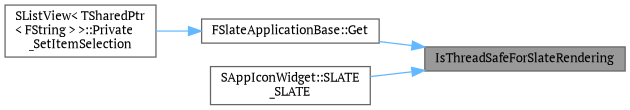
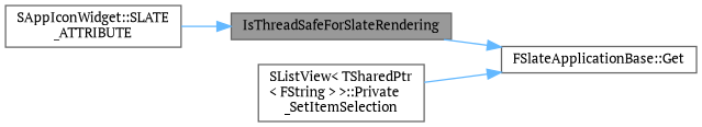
  digraph {
    fontname="PT Serif"
    rankdir=RL
    node [color=grey40 fillcolor=white fontname="PT Serif" fontsize=10 shape=box style=filled]
    edge [color=steelblue1 dir=back fontname="PT Serif" fontsize=10 labelfontname=Helvetica labelfontsize=10 style=solid]
    n1 [color=gray40 fillcolor=grey60 fontcolor=black height=0.2 label=IsThreadSafeForSlateRendering width=0.4]
    n2 [height=0.2 label="FSlateApplicationBase::Get" width=0.4]
-   n3 [height=0.2 label="SAppIconWidget::SLATE\l_SLATE" width=0.4]
+   n3 [height=0.2 label="SAppIconWidget::SLATE\l_ATTRIBUTE" width=0.4]
    n4 [height=0.2 label="SListView\< TSharedPtr\l\< FString \> \>::Private\l_SetItemSelection" width=0.4]
-   n1 -> n2
+   n2 -> n1
    n1 -> n3
    n2 -> n4
  }
